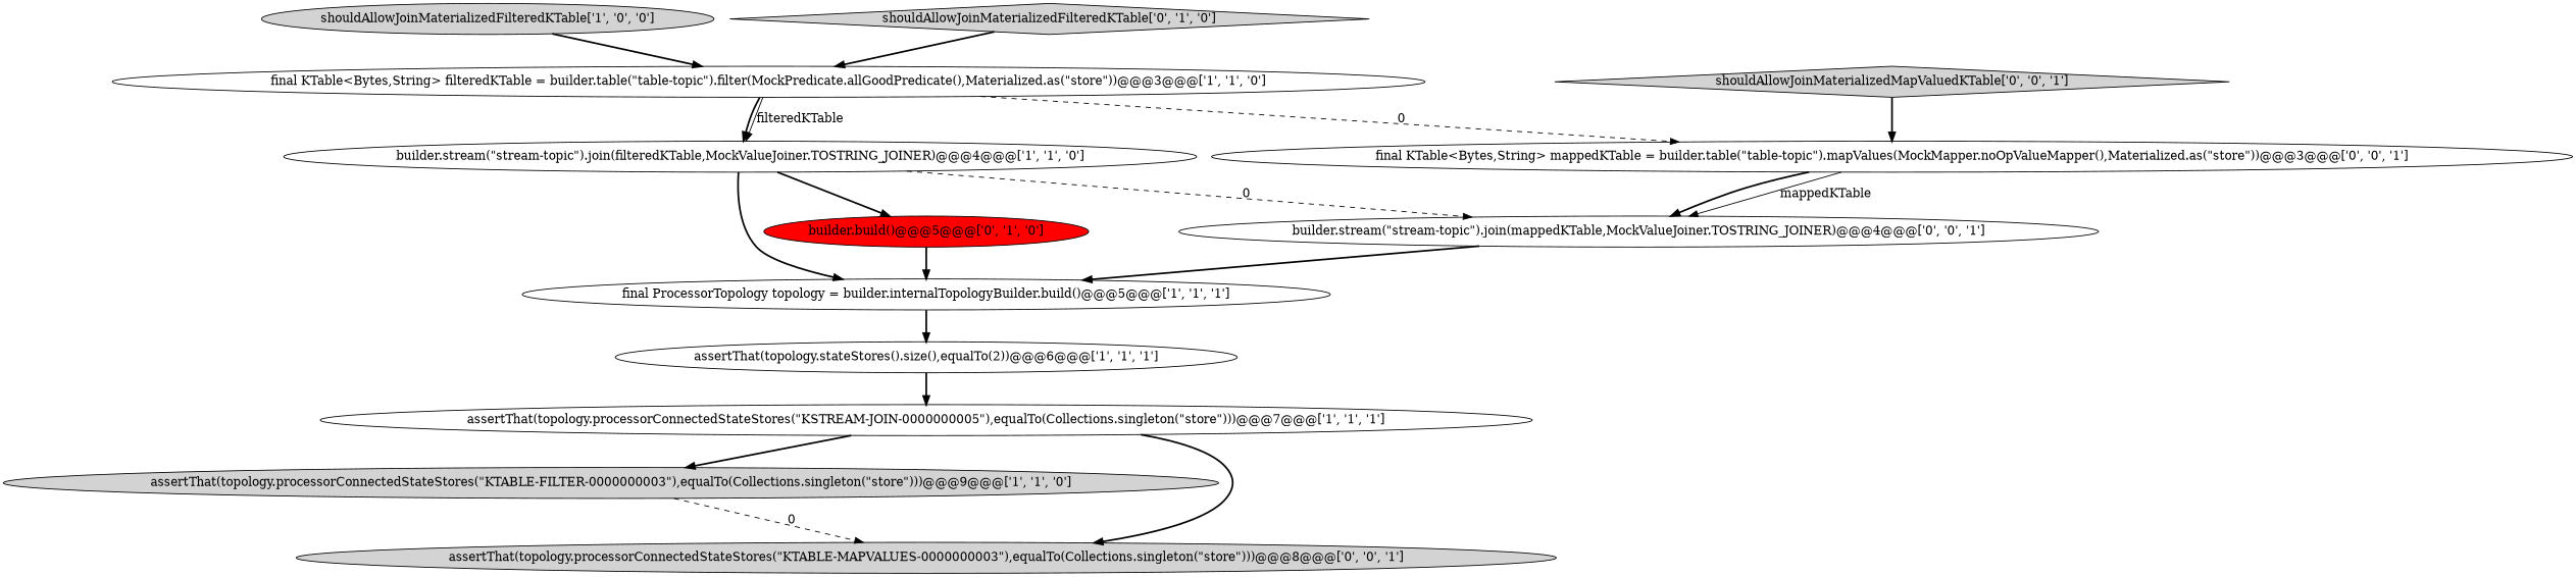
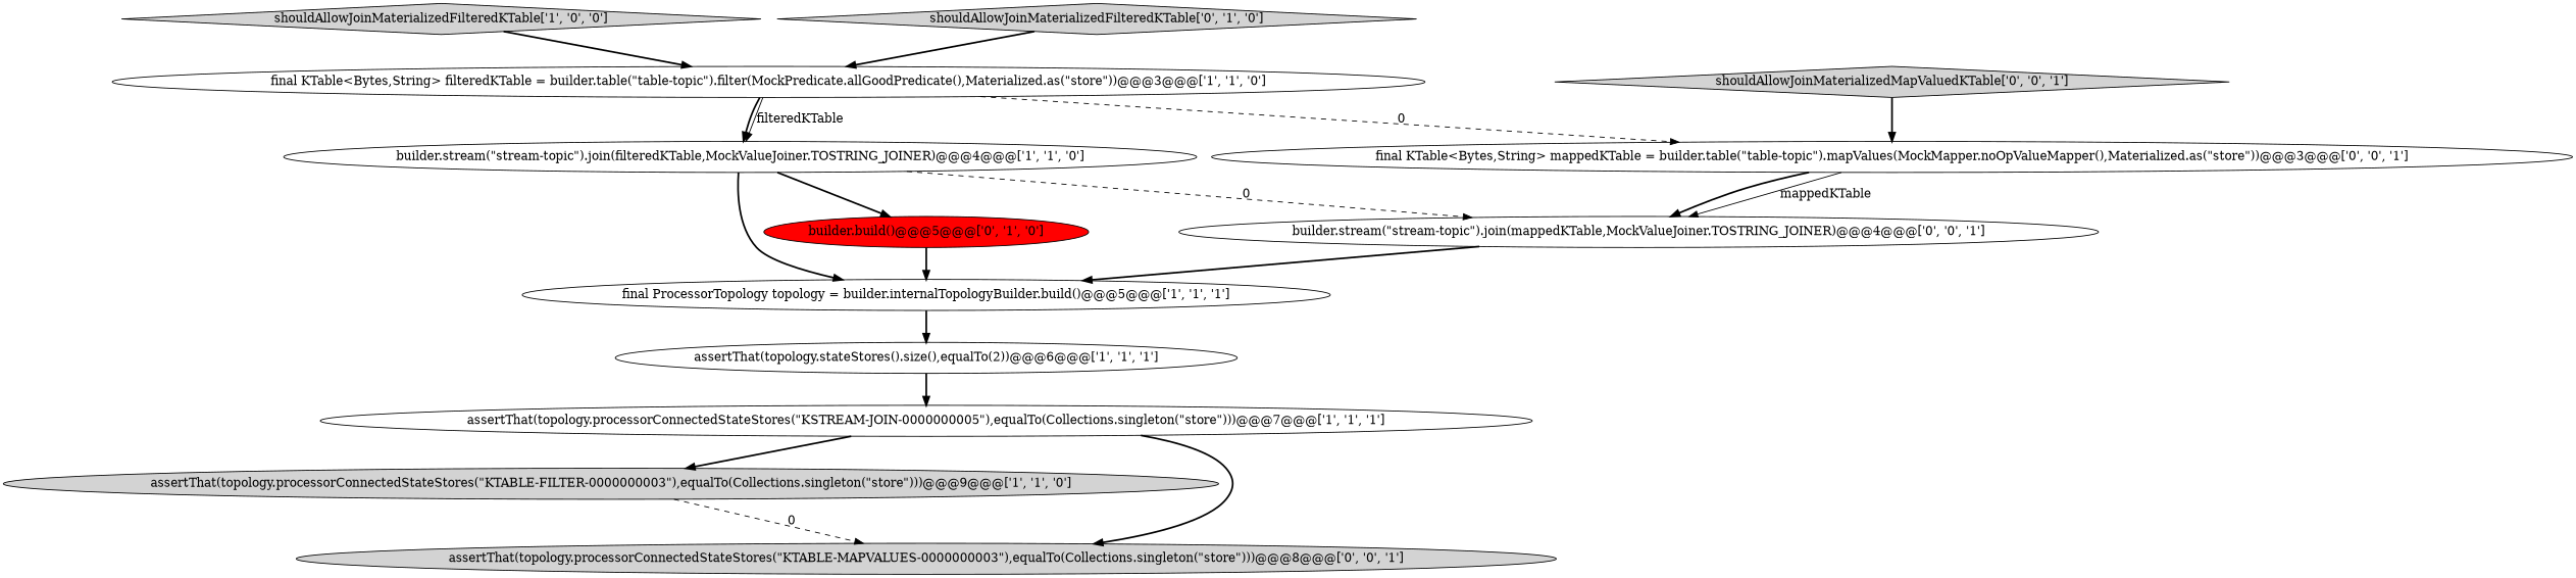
  digraph {
    node [fillcolor=white shape=ellipse style=filled]
    edge [style=bold]
    n1 [label="assertThat(topology.stateStores().size(),equalTo(2))@@@6@@@['1', '1', '1']"]
    n2 [label="assertThat(topology.processorConnectedStateStores(\"KSTREAM-JOIN-0000000005\"),equalTo(Collections.singleton(\"store\")))@@@7@@@['1', '1', '1']"]
    n3 [label="final KTable<Bytes,String> filteredKTable = builder.table(\"table-topic\").filter(MockPredicate.allGoodPredicate(),Materialized.as(\"store\"))@@@3@@@['1', '1', '0']"]
    n4 [label="final KTable<Bytes,String> mappedKTable = builder.table(\"table-topic\").mapValues(MockMapper.noOpValueMapper(),Materialized.as(\"store\"))@@@3@@@['0', '0', '1']"]
    n5 [label="builder.stream(\"stream-topic\").join(filteredKTable,MockValueJoiner.TOSTRING_JOINER)@@@4@@@['1', '1', '0']"]
    n6 [label="builder.stream(\"stream-topic\").join(mappedKTable,MockValueJoiner.TOSTRING_JOINER)@@@4@@@['0', '0', '1']"]
-   n7 [fillcolor=lightgray label="shouldAllowJoinMaterializedFilteredKTable['1', '0', '0']"]
+   n7 [fillcolor=lightgray label="shouldAllowJoinMaterializedFilteredKTable['1', '0', '0']" shape=diamond]
    n8 [label="final ProcessorTopology topology = builder.internalTopologyBuilder.build()@@@5@@@['1', '1', '1']"]
    n9 [fillcolor=red label="builder.build()@@@5@@@['0', '1', '0']"]
    n10 [fillcolor=lightgray label="assertThat(topology.processorConnectedStateStores(\"KTABLE-FILTER-0000000003\"),equalTo(Collections.singleton(\"store\")))@@@9@@@['1', '1', '0']"]
    n11 [fillcolor=lightgray label="assertThat(topology.processorConnectedStateStores(\"KTABLE-MAPVALUES-0000000003\"),equalTo(Collections.singleton(\"store\")))@@@8@@@['0', '0', '1']"]
    n12 [fillcolor=lightgray label="shouldAllowJoinMaterializedMapValuedKTable['0', '0', '1']" shape=diamond]
    n13 [fillcolor=lightgray label="shouldAllowJoinMaterializedFilteredKTable['0', '1', '0']" shape=diamond]
    n1 -> n2
    n2 -> n10
    n2 -> n11
    n3 -> n4 [label=0 style=dashed]
    n3 -> n5
    n3 -> n5 [label=filteredKTable style=solid]
    n4 -> n6 [label=mappedKTable style=solid]
    n4 -> n6
    n5 -> n6 [label=0 style=dashed]
    n5 -> n8
    n5 -> n9
    n6 -> n8
    n7 -> n3
    n8 -> n1
    n9 -> n8
    n10 -> n11 [label=0 style=dashed]
    n12 -> n4
    n13 -> n3
  }
